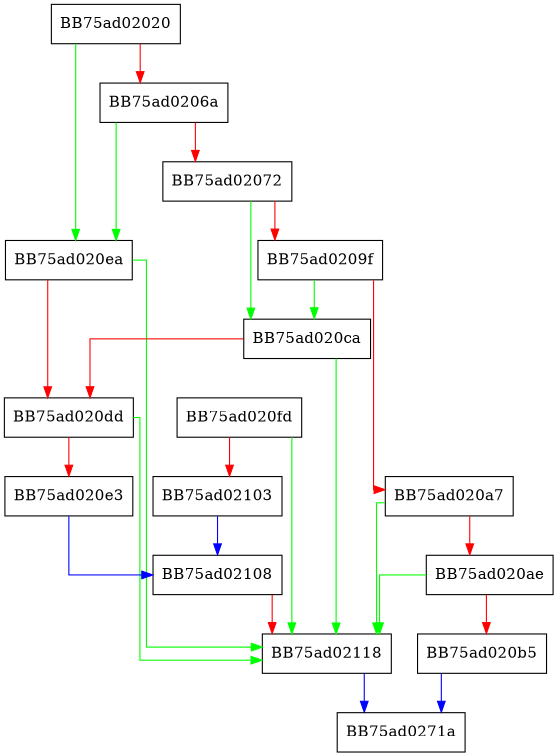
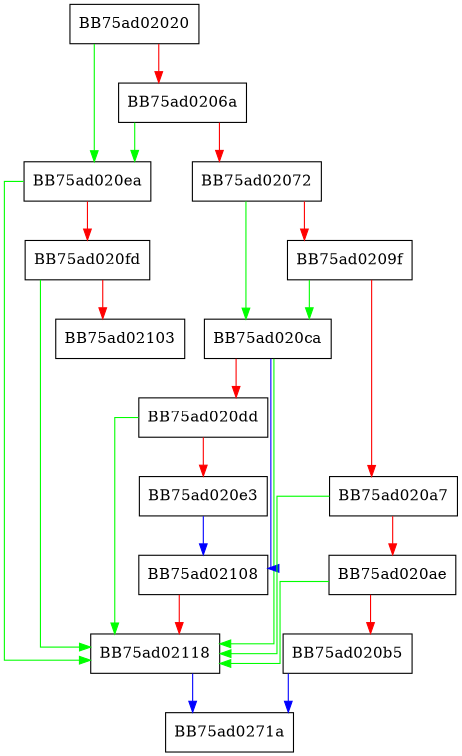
  digraph {
    splines=ortho
    node [shape=box]
    edge [color=red]
    BB75ad02020
    BB75ad020ea
    BB75ad0206a
    BB75ad02118
    BB75ad020fd
    BB75ad02072
    n7 [label=BB75ad0271a]
    BB75ad02103
    BB75ad020ca
    BB75ad0209f
    BB75ad020dd
    BB75ad020a7
    BB75ad020e3
    BB75ad020ae
    BB75ad020b5
    BB75ad02108
    BB75ad02020 -> BB75ad020ea [color=green]
    BB75ad02020 -> BB75ad0206a
    BB75ad020ea -> BB75ad02118 [color=green]
-   BB75ad020ea -> BB75ad020dd
+   BB75ad020ea -> BB75ad020fd
    BB75ad0206a -> BB75ad020ea [color=green]
    BB75ad0206a -> BB75ad02072
    BB75ad02118 -> n7 [color=blue]
    BB75ad020fd -> BB75ad02118 [color=green]
    BB75ad020fd -> BB75ad02103
    BB75ad02072 -> BB75ad020ca [color=green]
    BB75ad02072 -> BB75ad0209f
-   BB75ad02103 -> BB75ad02108 [color=blue]
+   BB75ad020ca -> BB75ad02108 [color=blue]
    BB75ad020ca -> BB75ad02118 [color=green]
    BB75ad020ca -> BB75ad020dd
    BB75ad0209f -> BB75ad020ca [color=green]
    BB75ad0209f -> BB75ad020a7
    BB75ad020dd -> BB75ad02118 [color=green]
    BB75ad020dd -> BB75ad020e3
    BB75ad020a7 -> BB75ad02118 [color=green]
    BB75ad020a7 -> BB75ad020ae
    BB75ad020e3 -> BB75ad02108 [color=blue]
    BB75ad020ae -> BB75ad02118 [color=green]
    BB75ad020ae -> BB75ad020b5
    BB75ad020b5 -> n7 [color=blue]
    BB75ad02108 -> BB75ad02118
  }
